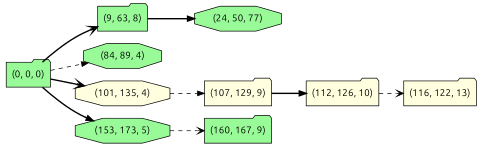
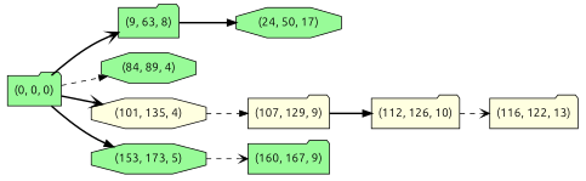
  digraph {
    fontname=Ubuntu
    rankdir=LR
    node [fillcolor=palegreen fontname=Ubuntu shape=folder style=filled]
    edge [arrowhead=normal fontname=Ubuntu style=bold]
    "(0, 0, 0)"
    "(9, 63, 8)"
    "(84, 89, 4)" [shape=octagon]
    "(101, 135, 4)" [fillcolor=lightyellow shape=octagon]
    "(153, 173, 5)" [shape=octagon]
-   "(24, 50, 17)" [shape=octagon label="(24, 50, 77)"]
+   "(24, 50, 17)" [shape=octagon]
    "(107, 129, 9)" [fillcolor=lightyellow]
    "(160, 167, 9)"
    "(112, 126, 10)" [fillcolor=lightyellow]
    "(116, 122, 13)" [fillcolor=lightyellow]
    "(0, 0, 0)" -> "(9, 63, 8)" [arrowhead=vee]
    "(0, 0, 0)" -> "(84, 89, 4)" [style=dashed]
    "(0, 0, 0)" -> "(101, 135, 4)" [arrowhead=vee]
    "(0, 0, 0)" -> "(153, 173, 5)"
    "(9, 63, 8)" -> "(24, 50, 17)"
    "(101, 135, 4)" -> "(107, 129, 9)" [style=dashed]
    "(153, 173, 5)" -> "(160, 167, 9)" [arrowhead=vee style=dashed]
    "(107, 129, 9)" -> "(112, 126, 10)"
    "(112, 126, 10)" -> "(116, 122, 13)" [arrowhead=vee style=dashed]
  }
